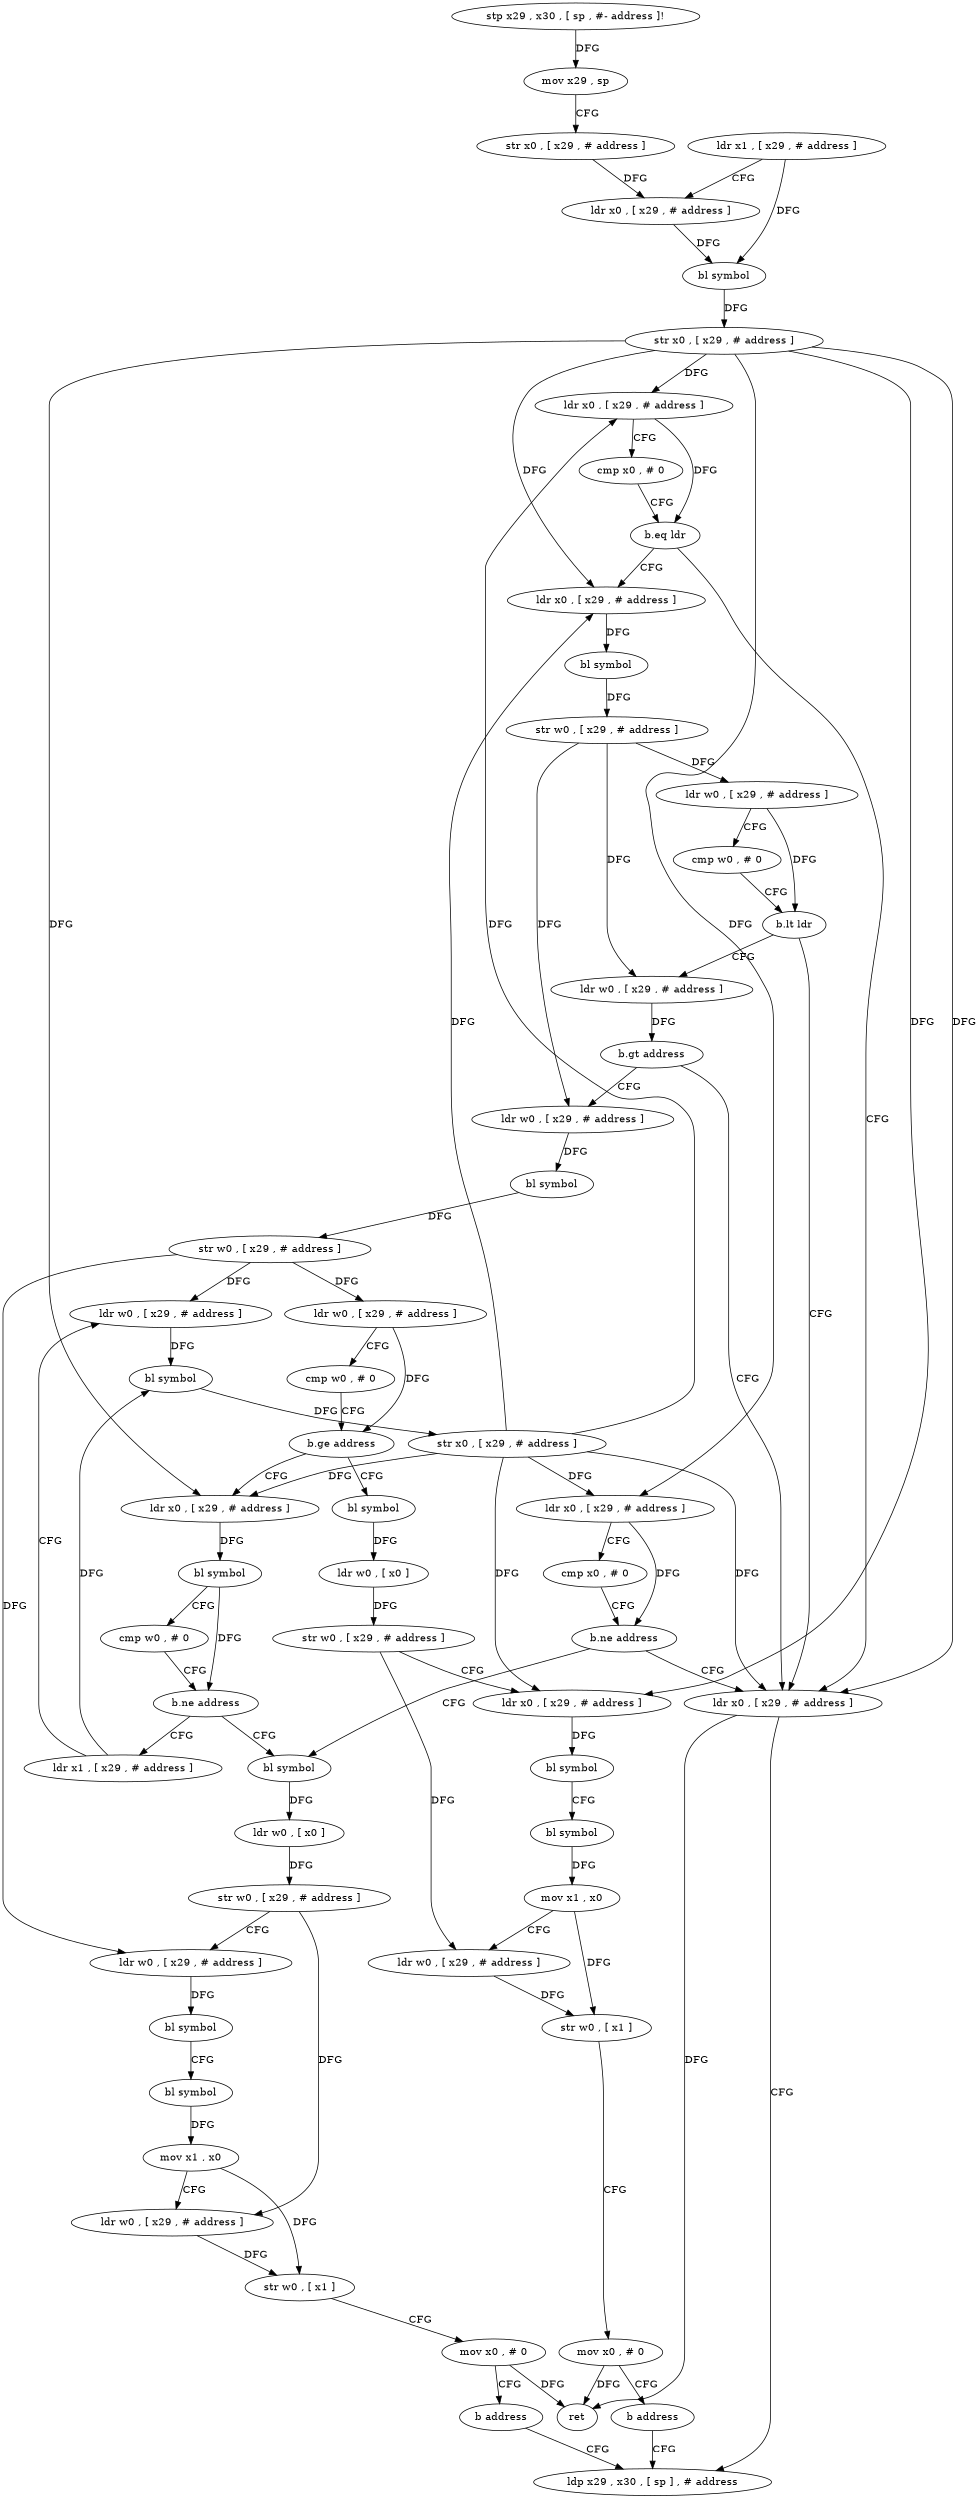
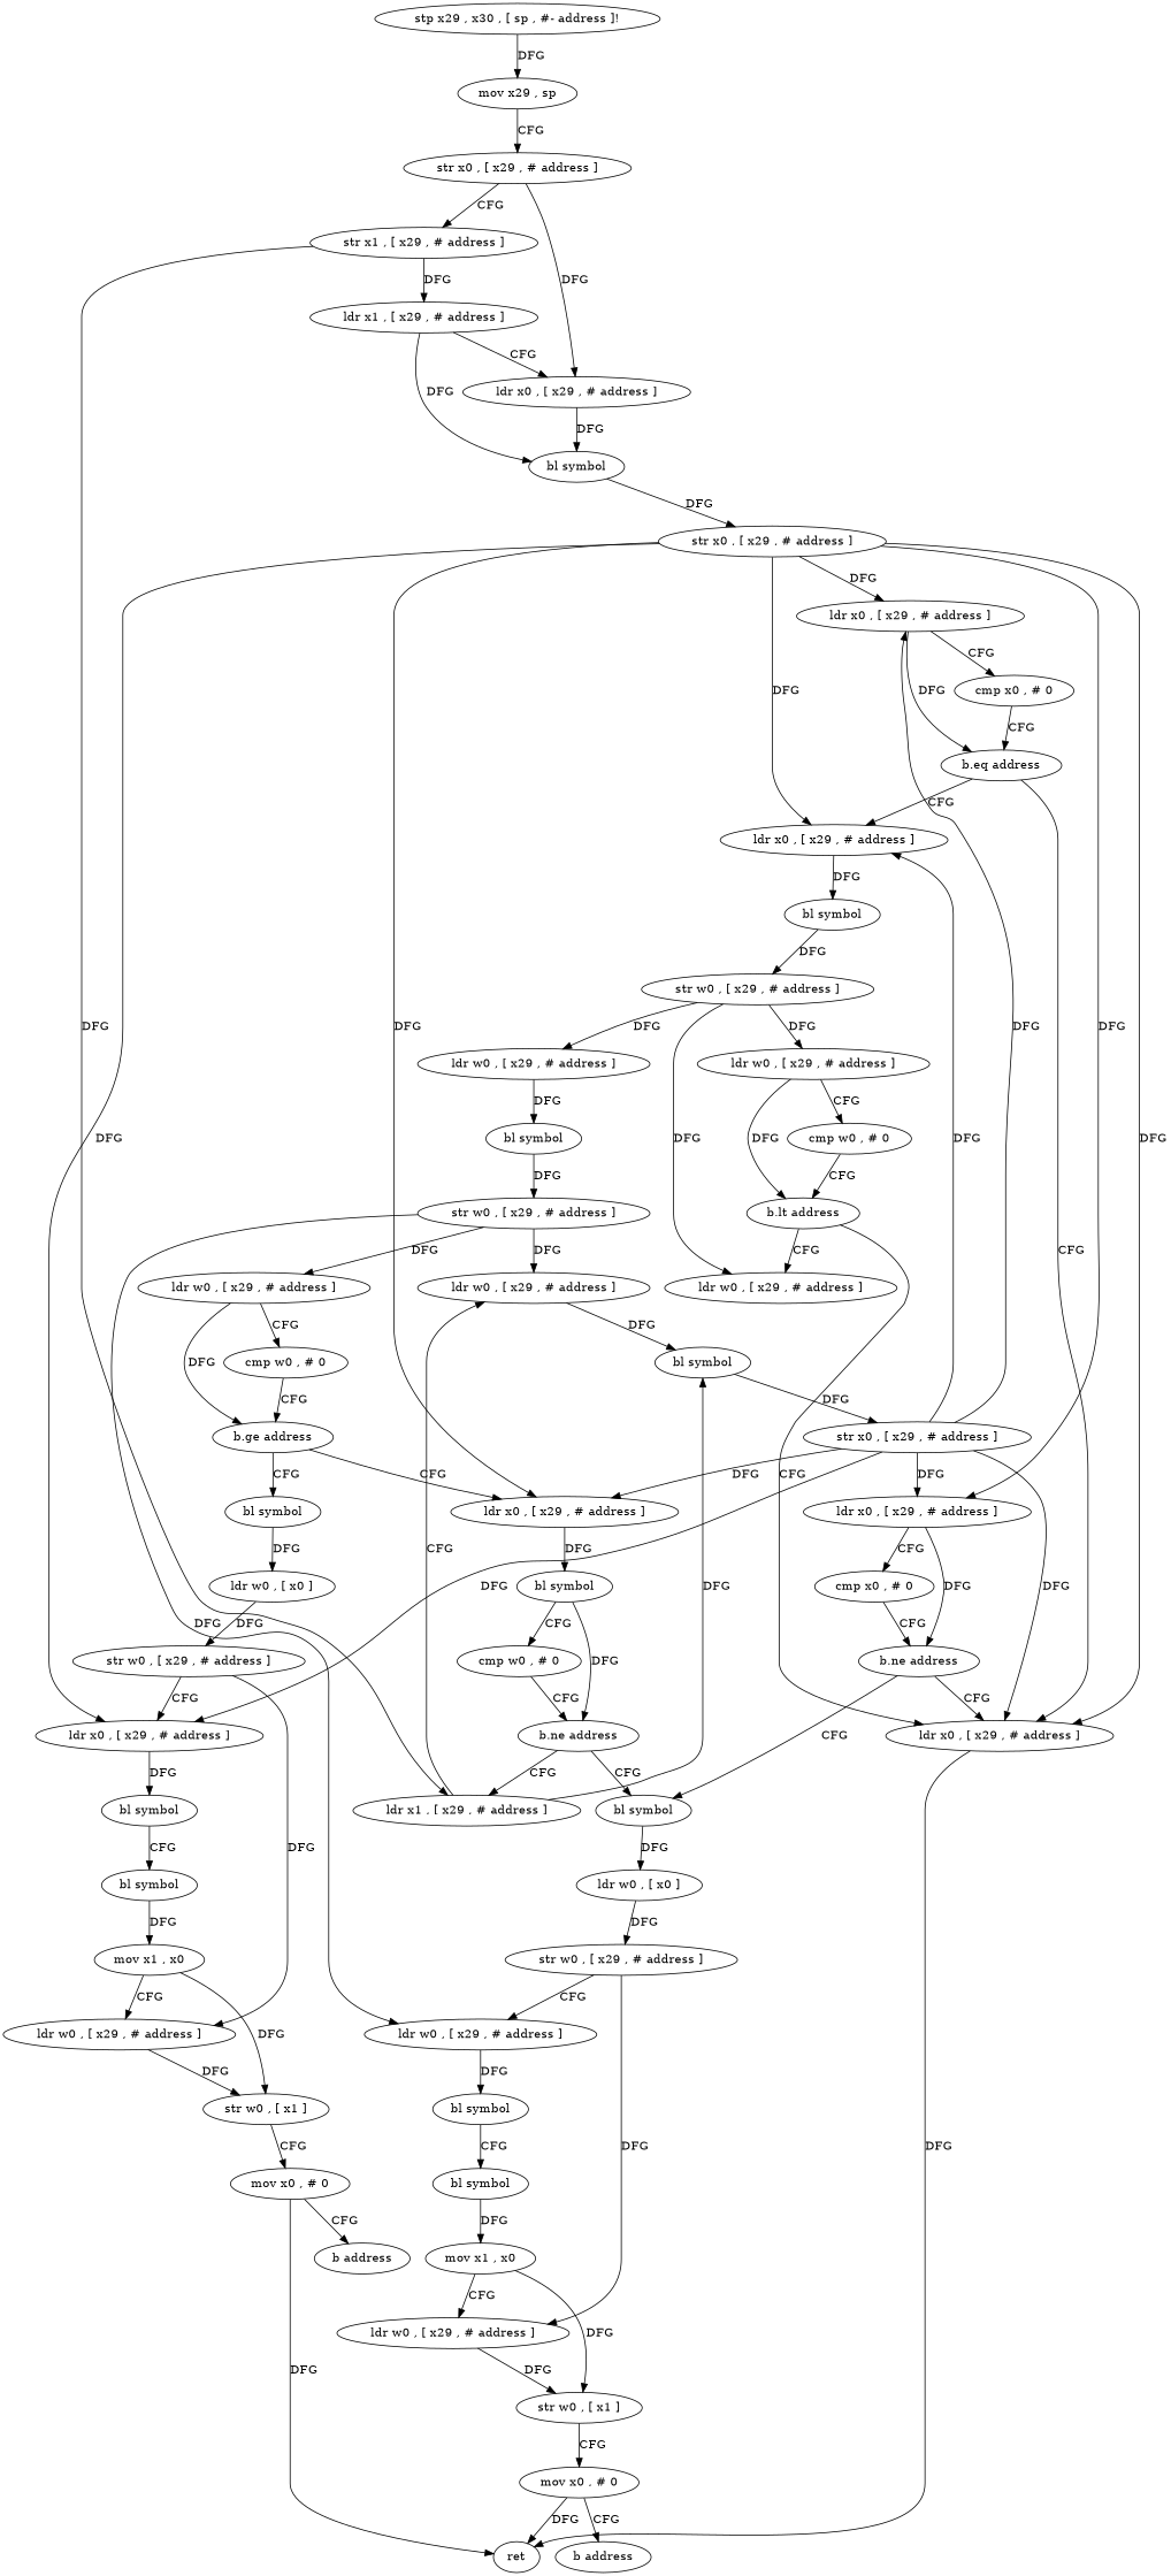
  digraph {
    n1 [label="stp x29 , x30 , [ sp , #- address ]!"]
    n2 [label="mov x29 , sp"]
    n3 [label="str x0 , [ x29 , # address ]"]
+   n4 [label="str x1 , [ x29 , # address ]"]
    n5 [label="ldr x0 , [ x29 , # address ]"]
    n6 [label="ldr x1 , [ x29 , # address ]"]
    n7 [label="ldr x1 , [ x29 , # address ]"]
    n8 [label="bl symbol"]
    n9 [label="ldr w0 , [ x29 , # address ]"]
    n10 [label="bl symbol"]
    n11 [label="str x0 , [ x29 , # address ]"]
    n12 [label="ldr x0 , [ x29 , # address ]"]
    n13 [label="ldr x0 , [ x29 , # address ]"]
    n14 [label="ldr x0 , [ x29 , # address ]"]
    n15 [label="ldr x0 , [ x29 , # address ]"]
    n16 [label="ldr x0 , [ x29 , # address ]"]
    n17 [label="ldr x0 , [ x29 , # address ]"]
    n18 [label="cmp x0 , # 0"]
-   n19 [label="b.eq ldr"]
-   n20 [label="ldp x29 , x30 , [ sp ] , # address"]
+   n19 [label="b.eq address"]
    n21 [label=ret]
    n22 [label="bl symbol"]
    n23 [label="bl symbol"]
    n24 [label="bl symbol"]
    n25 [label="cmp x0 , # 0"]
    n26 [label="b.ne address"]
    n27 [label="str w0 , [ x29 , # address ]"]
    n28 [label="ldr w0 , [ x29 , # address ]"]
    n29 [label="ldr w0 , [ x29 , # address ]"]
    n30 [label="ldr w0 , [ x29 , # address ]"]
    n31 [label="cmp w0 , # 0"]
-   n32 [label="b.lt ldr"]
-   n33 [label="b.gt address"]
+   n32 [label="b.lt address"]
    n34 [label="bl symbol"]
    n35 [label="str w0 , [ x29 , # address ]"]
    n36 [label="ldr w0 , [ x29 , # address ]"]
    n37 [label="ldr w0 , [ x29 , # address ]"]
    n38 [label="cmp w0 , # 0"]
    n39 [label="b.ge address"]
    n40 [label="bl symbol"]
    n41 [label="bl symbol"]
    n42 [label="ldr w0 , [ x0 ]"]
    n43 [label="cmp w0 , # 0"]
    n44 [label="b.ne address"]
    n45 [label="str w0 , [ x29 , # address ]"]
    n46 [label="bl symbol"]
    n47 [label="ldr w0 , [ x0 ]"]
    n48 [label="str w0 , [ x29 , # address ]"]
    n49 [label="str x0 , [ x29 , # address ]"]
    n50 [label="ldr w0 , [ x29 , # address ]"]
    n51 [label="str w0 , [ x1 ]"]
    n52 [label="bl symbol"]
    n53 [label="mov x1 , x0"]
    n54 [label="mov x0 , # 0"]
    n55 [label="b address"]
    n56 [label="ldr w0 , [ x29 , # address ]"]
    n57 [label="str w0 , [ x1 ]"]
    n58 [label="bl symbol"]
    n59 [label="mov x1 , x0"]
    n60 [label="mov x0 , # 0"]
    n61 [label="b address"]
    n1 -> n2 [label=DFG]
    n2 -> n3 [label=CFG]
+   n3 -> n4 [label=CFG]
    n3 -> n5 [label=DFG]
+   n4 -> n6 [label=DFG]
+   n4 -> n7 [label=DFG]
    n5 -> n8 [label=DFG]
    n6 -> n5 [label=CFG]
    n6 -> n8 [label=DFG]
    n7 -> n9 [label=CFG]
    n7 -> n10 [label=DFG]
    n8 -> n11 [label=DFG]
    n9 -> n10 [label=DFG]
    n10 -> n49 [label=DFG]
    n11 -> n12 [label=DFG]
    n11 -> n13 [label=DFG]
    n11 -> n14 [label=DFG]
    n11 -> n15 [label=DFG]
    n11 -> n16 [label=DFG]
    n11 -> n17 [label=DFG]
    n12 -> n18 [label=CFG]
    n12 -> n19 [label=DFG]
-   n13 -> n20 [label=CFG]
    n13 -> n21 [label=DFG]
    n14 -> n22 [label=DFG]
    n15 -> n23 [label=DFG]
    n16 -> n24 [label=DFG]
    n17 -> n25 [label=CFG]
    n17 -> n26 [label=DFG]
    n18 -> n19 [label=CFG]
    n19 -> n13 [label=CFG]
    n19 -> n14 [label=CFG]
    n22 -> n27 [label=DFG]
    n23 -> n43 [label=CFG]
    n23 -> n44 [label=DFG]
    n24 -> n52 [label=CFG]
    n25 -> n26 [label=CFG]
    n26 -> n13 [label=CFG]
    n26 -> n46 [label=CFG]
    n27 -> n28 [label=DFG]
    n27 -> n29 [label=DFG]
    n27 -> n30 [label=DFG]
    n28 -> n31 [label=CFG]
    n28 -> n32 [label=DFG]
-   n29 -> n33 [label=DFG]
    n30 -> n34 [label=DFG]
    n31 -> n32 [label=CFG]
    n32 -> n13 [label=CFG]
    n32 -> n29 [label=CFG]
-   n33 -> n13 [label=CFG]
-   n33 -> n30 [label=CFG]
    n34 -> n35 [label=DFG]
    n35 -> n9 [label=DFG]
    n35 -> n36 [label=DFG]
    n35 -> n37 [label=DFG]
    n36 -> n38 [label=CFG]
    n36 -> n39 [label=DFG]
    n37 -> n40 [label=DFG]
    n38 -> n39 [label=CFG]
    n39 -> n15 [label=CFG]
    n39 -> n41 [label=CFG]
    n40 -> n58 [label=CFG]
    n41 -> n42 [label=DFG]
    n42 -> n45 [label=DFG]
    n43 -> n44 [label=CFG]
    n44 -> n7 [label=CFG]
    n44 -> n46 [label=CFG]
    n45 -> n16 [label=CFG]
    n45 -> n50 [label=DFG]
    n46 -> n47 [label=DFG]
    n47 -> n48 [label=DFG]
    n48 -> n37 [label=CFG]
    n48 -> n56 [label=DFG]
    n49 -> n12 [label=DFG]
    n49 -> n13 [label=DFG]
    n49 -> n14 [label=DFG]
    n49 -> n15 [label=DFG]
    n49 -> n16 [label=DFG]
    n49 -> n17 [label=DFG]
    n50 -> n51 [label=DFG]
    n51 -> n54 [label=CFG]
    n52 -> n53 [label=DFG]
    n53 -> n50 [label=CFG]
    n53 -> n51 [label=DFG]
    n54 -> n21 [label=DFG]
    n54 -> n55 [label=CFG]
-   n55 -> n20 [label=CFG]
    n56 -> n57 [label=DFG]
    n57 -> n60 [label=CFG]
    n58 -> n59 [label=DFG]
    n59 -> n56 [label=CFG]
    n59 -> n57 [label=DFG]
    n60 -> n21 [label=DFG]
    n60 -> n61 [label=CFG]
-   n61 -> n20 [label=CFG]
  }
